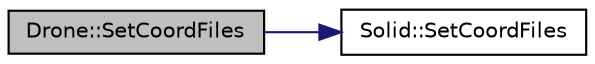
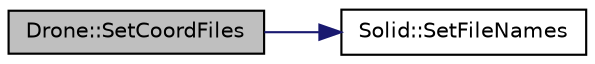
  digraph {
    rankdir=LR
    node [color=black fontname=Helvetica fontsize=10 shape=record style=filled]
    n1 [fillcolor=grey75 fontcolor=black height=0.2 label="Drone::SetCoordFiles" width=0.4]
-   n2 [fillcolor=white height=0.2 label="Solid::SetCoordFiles" width=0.4]
+   n2 [fillcolor=white height=0.2 label="Solid::SetFileNames" width=0.4]
    n1 -> n2 [color=midnightblue fontname=Helvetica fontsize=10 labelfontname=Helvetica labelfontsize=10 style=solid]
  }
